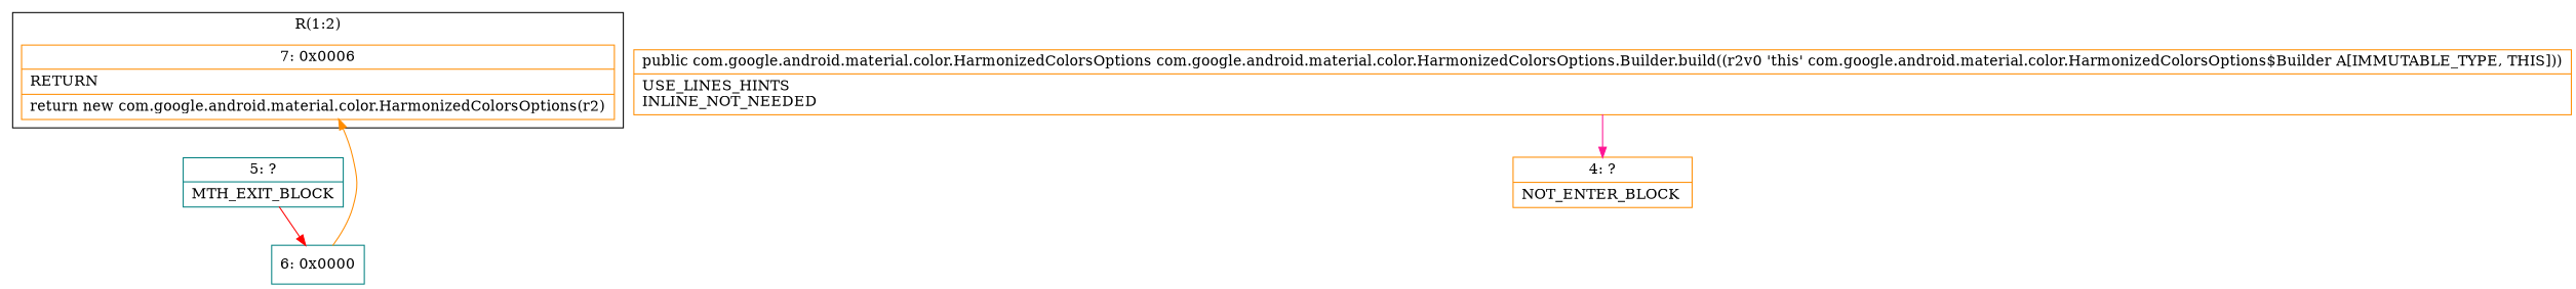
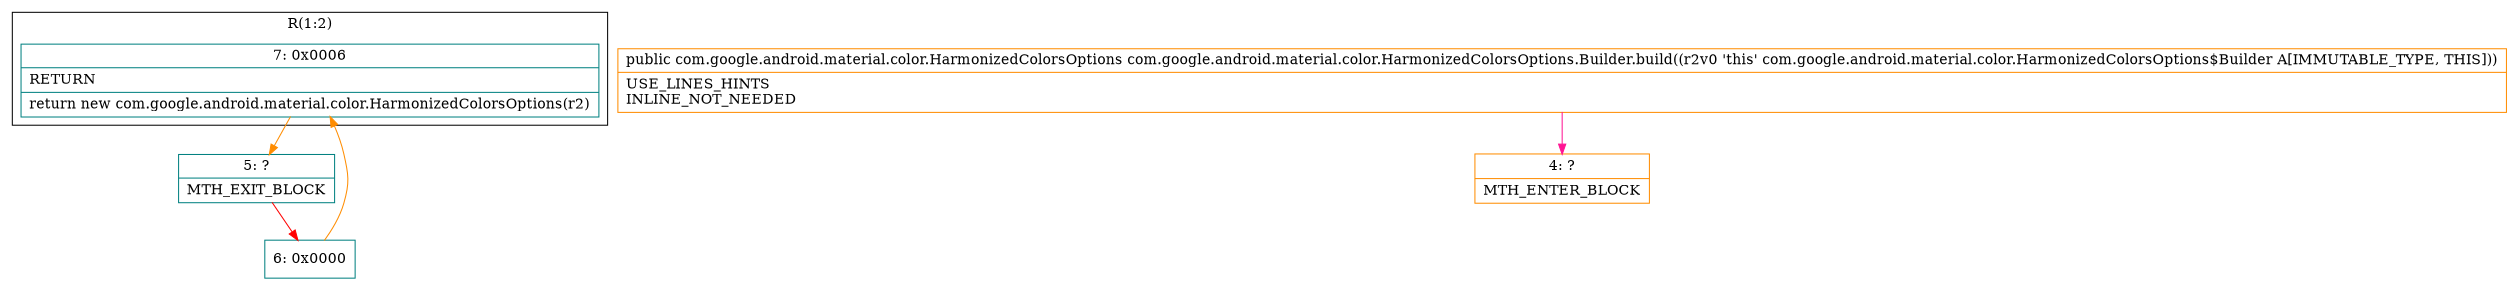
  digraph {
    fontname="DejaVu Serif"
    node [color=teal fontname="DejaVu Serif" shape=record]
    edge [color=darkorange fontname="DejaVu Serif"]
-   n1 [color=darkorange label="{7\:\ 0x0006|RETURN\l|return new com.google.android.material.color.HarmonizedColorsOptions(r2)\l}"]
+   n1 [label="{7\:\ 0x0006|RETURN\l|return new com.google.android.material.color.HarmonizedColorsOptions(r2)\l}"]
    n2 [label="{5\:\ ?|MTH_EXIT_BLOCK\l}"]
    n3 [label="{6\:\ 0x0000}"]
-   n4 [color=darkorange label="{4\:\ ?|NOT_ENTER_BLOCK\l}"]
+   n4 [color=darkorange label="{4\:\ ?|MTH_ENTER_BLOCK\l}"]
    n5 [color=darkorange label="{public com.google.android.material.color.HarmonizedColorsOptions com.google.android.material.color.HarmonizedColorsOptions.Builder.build((r2v0 'this' com.google.android.material.color.HarmonizedColorsOptions$Builder A[IMMUTABLE_TYPE, THIS]))  | USE_LINES_HINTS\lINLINE_NOT_NEEDED\l}"]
    subgraph cluster_1 {
      label="R(1:2)"
      n1
    }
+   n1 -> n2
    n2 -> n3 [color=red]
    n3 -> n1
    n5 -> n4 [color=deeppink]
  }
